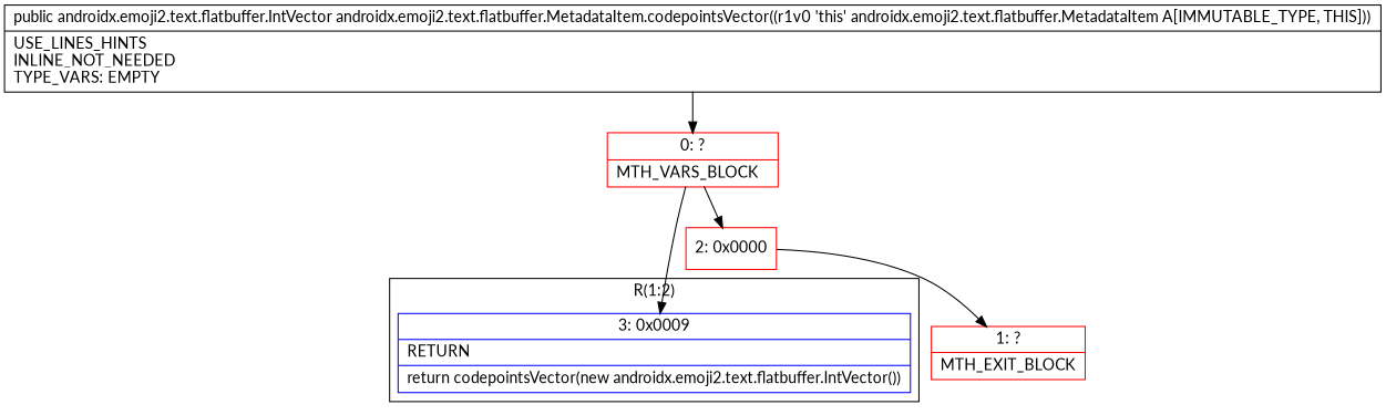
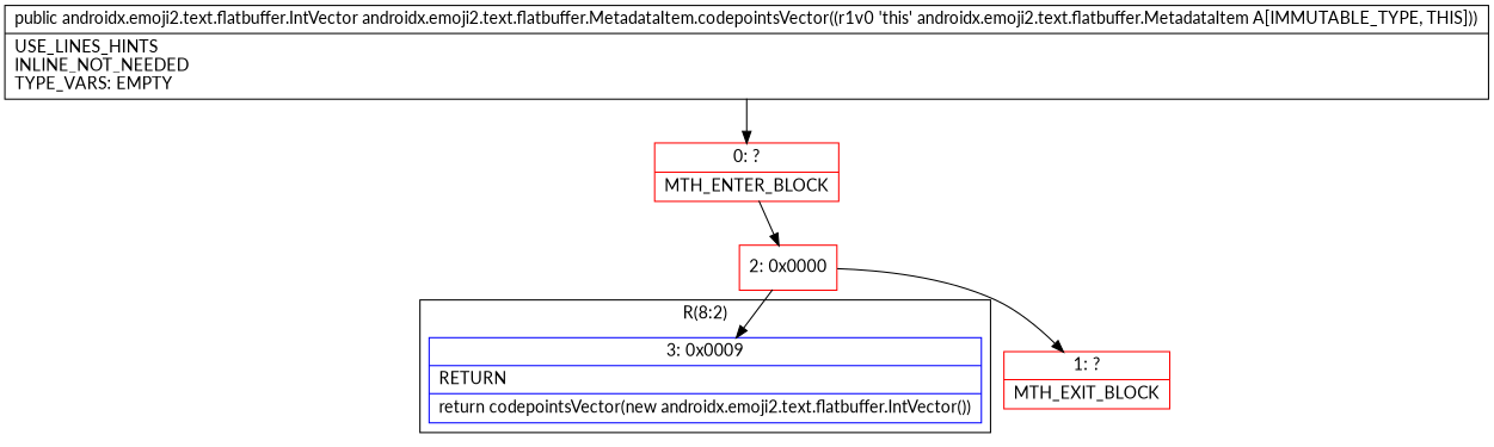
  digraph {
    fontname=Lato
    node [color=red fontname=Lato shape=record]
    edge [fontname=Lato]
    n1 [color=blue label="{3\:\ 0x0009|RETURN\l|return codepointsVector(new androidx.emoji2.text.flatbuffer.IntVector())\l}"]
    n2 [label="{1\:\ ?|MTH_EXIT_BLOCK\l}"]
-   n3 [label="{0\:\ ?|MTH_VARS_BLOCK\l}"]
+   n3 [label="{0\:\ ?|MTH_ENTER_BLOCK\l}"]
    n4 [label="{2\:\ 0x0000}"]
    n5 [label="{public androidx.emoji2.text.flatbuffer.IntVector androidx.emoji2.text.flatbuffer.MetadataItem.codepointsVector((r1v0 'this' androidx.emoji2.text.flatbuffer.MetadataItem A[IMMUTABLE_TYPE, THIS]))  | USE_LINES_HINTS\lINLINE_NOT_NEEDED\lTYPE_VARS: EMPTY\l}" color=""]
    subgraph cluster_1 {
-     label="R(1:2)"
+     label="R(8:2)"
      n1
    }
    n3 -> n4
-   n3 -> n1
+   n4 -> n1
    n4 -> n2
    n5 -> n3
  }
